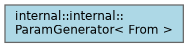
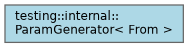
  digraph {
    rankdir=LR
-   n1 [color=gray40 fillcolor=lightblue fontname=Helvetica fontsize=10 height=0.2 label="internal::internal::\lParamGenerator\< From \>" shape=box style=filled width=0.4]
+   n1 [color=gray40 fillcolor=lightblue fontname=Helvetica fontsize=10 height=0.2 label="testing::internal::\lParamGenerator\< From \>" shape=box style=filled width=0.4]
  }
